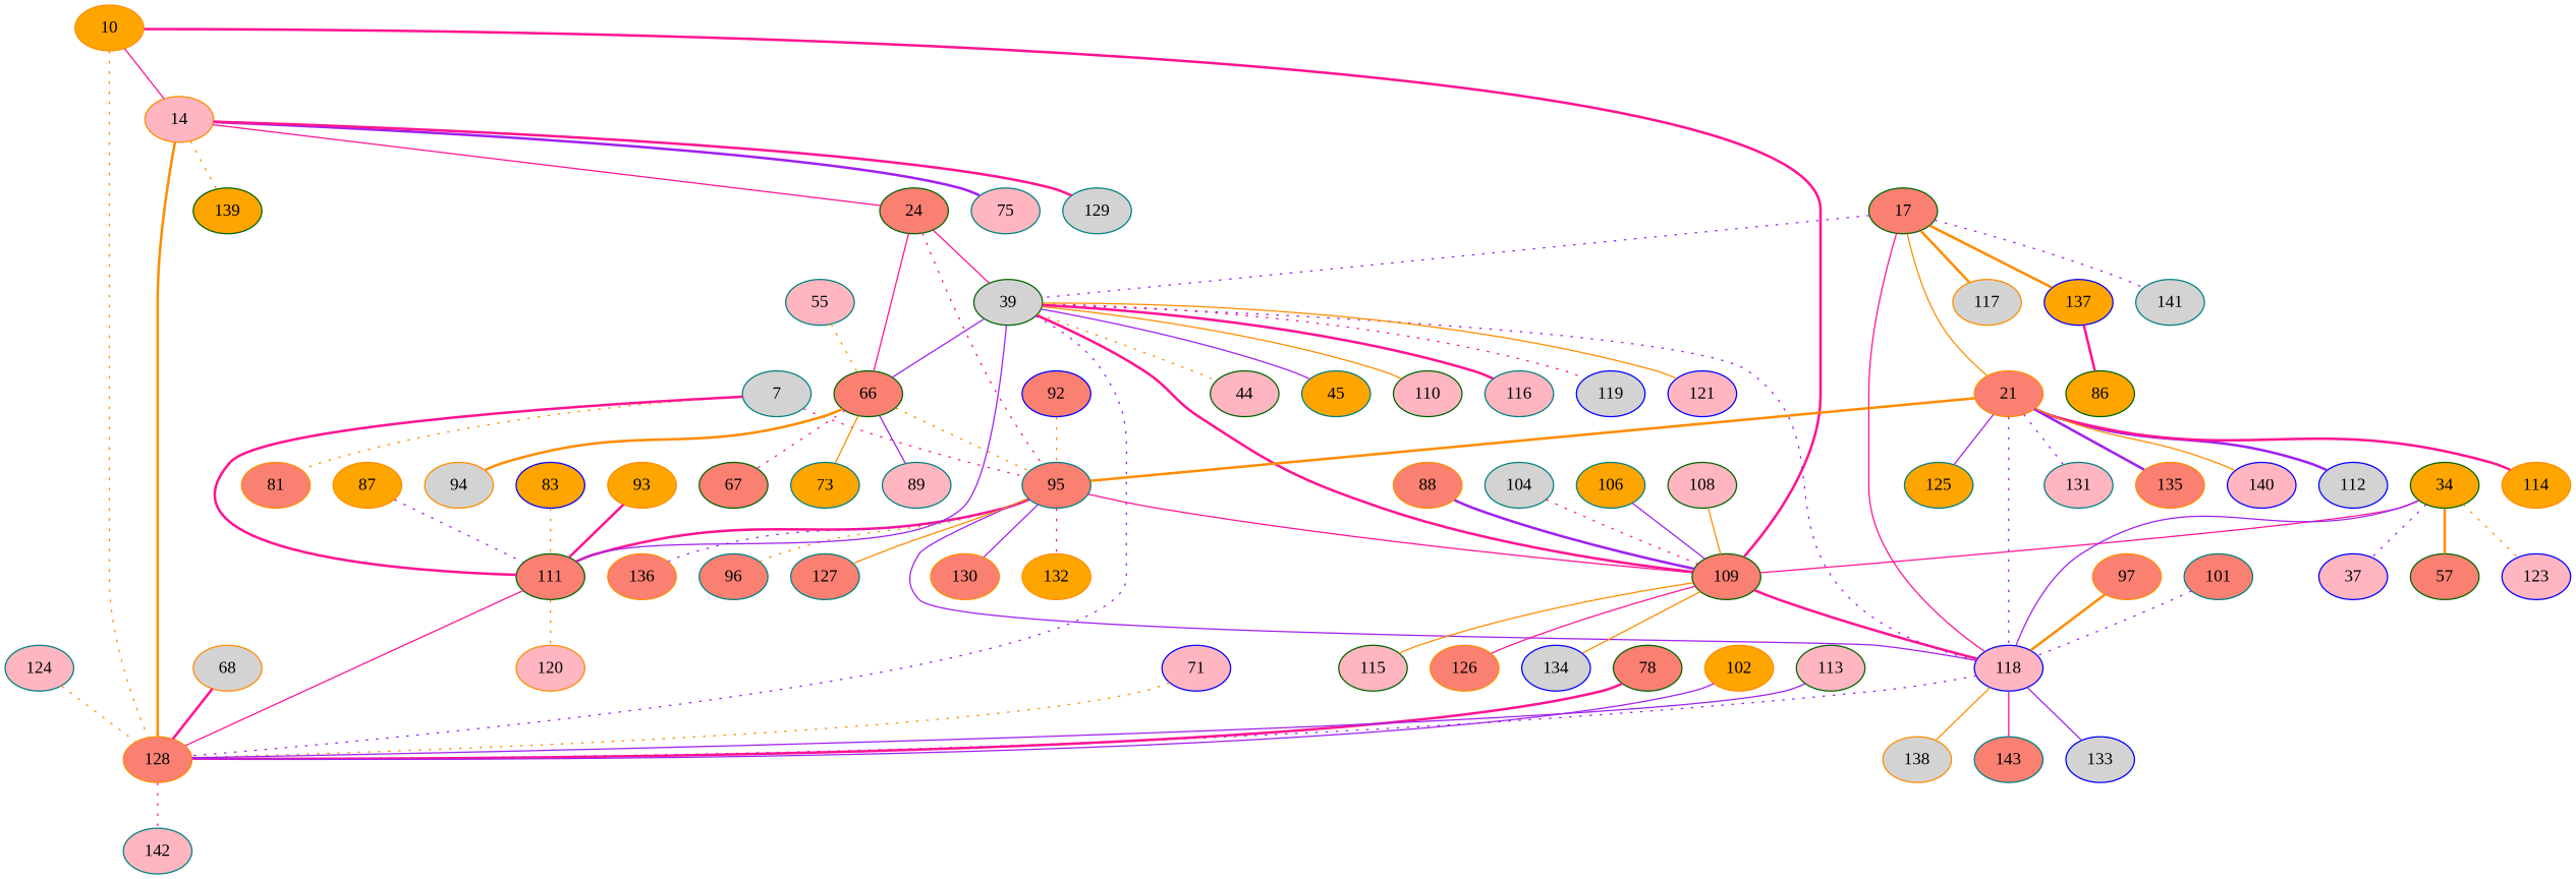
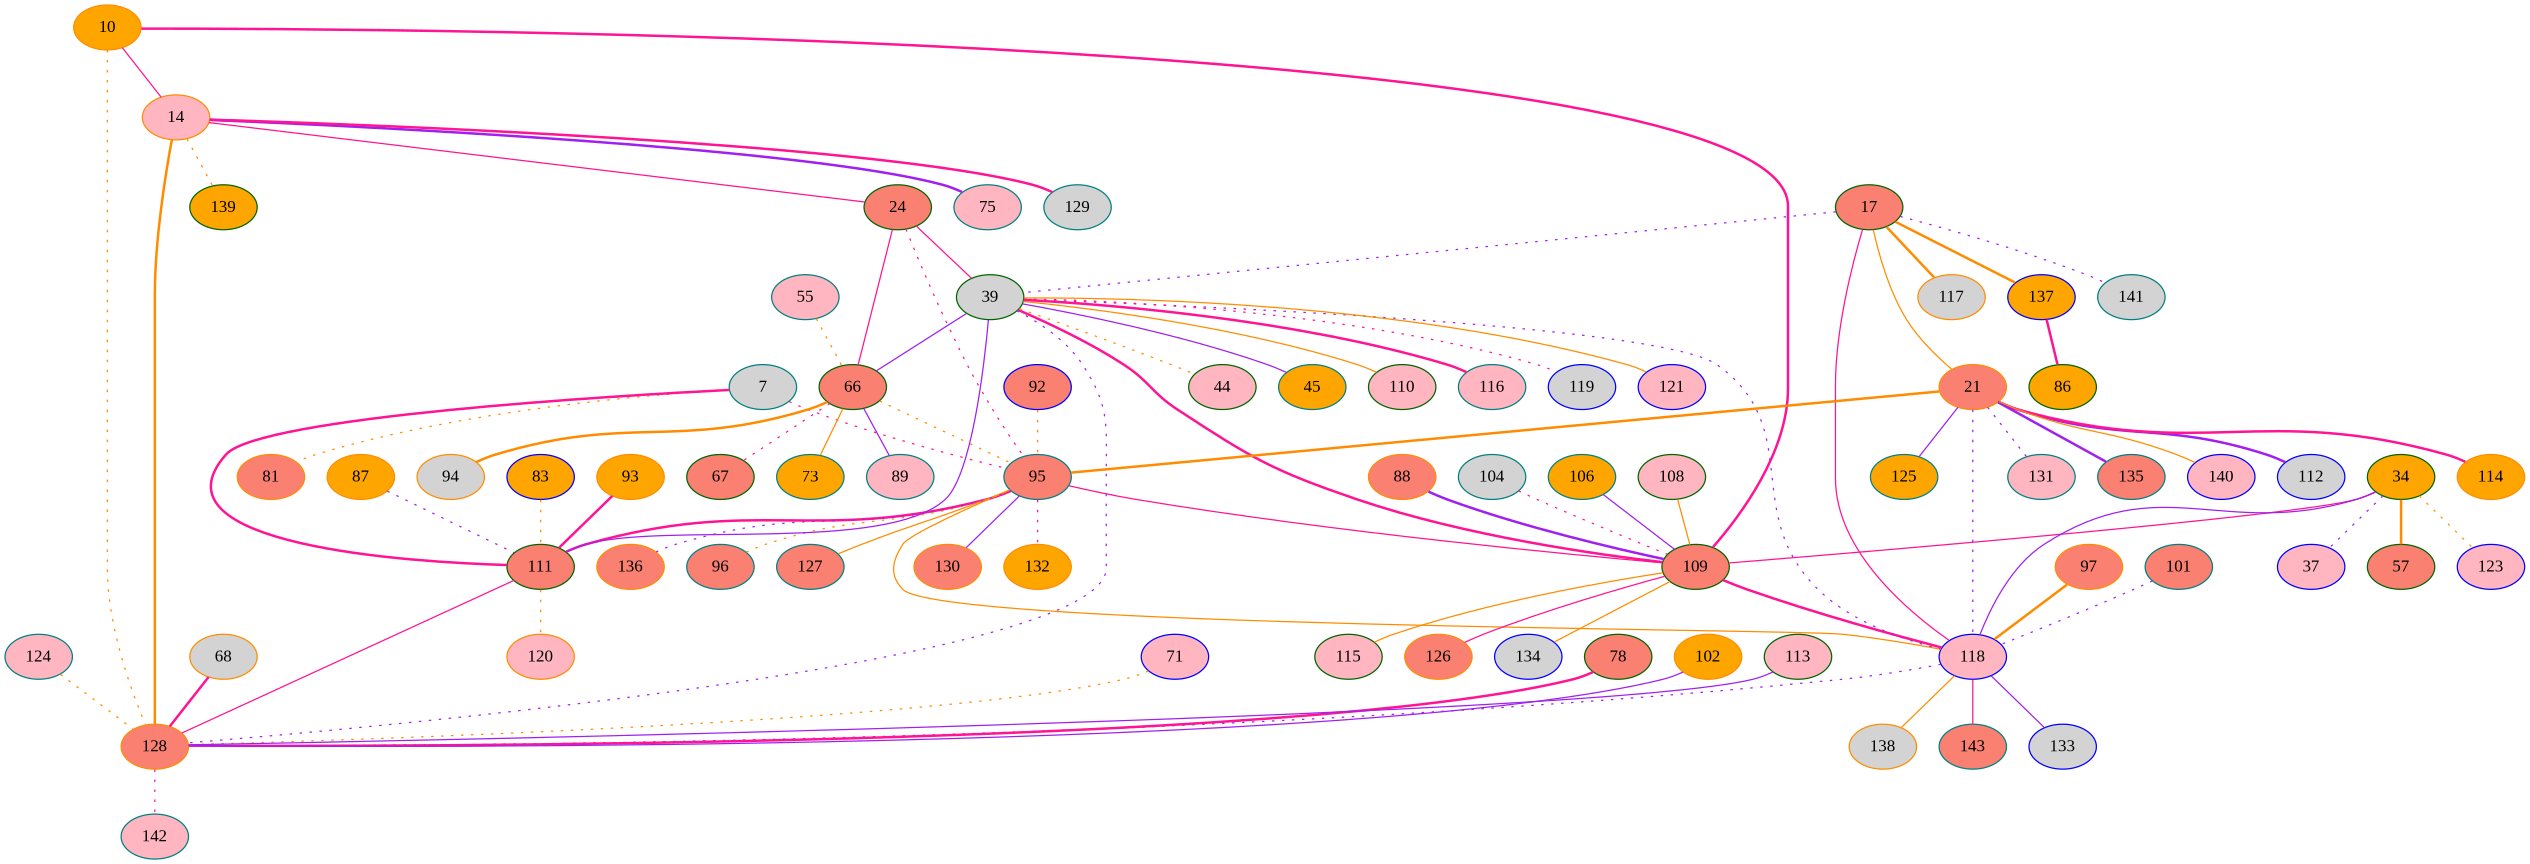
  graph {
    fontname="Liberation Serif"
    node [color=darkorange fillcolor=salmon fontname="Liberation Serif" style=filled]
    edge [color=darkorange fontname="Liberation Serif" style=solid]
    7 [color=teal fillcolor=lightgrey super="+4"]
    81
    95 [color=teal super="+5+36+49+53+60+61+80+85"]
    111 [color=darkgreen super="+69"]
    109 [color=darkgreen super="+91+35"]
    118 [color=blue fillcolor=lightpink super="+48+18+20+40+41+43+50+100+51+59+63+103+79+82+84+90"]
    96 [color=teal]
    127 [color=teal]
    130
    132 [fillcolor=orange]
    136 [super="+72"]
    128 [super="+13+46+52+74"]
    120 [fillcolor=lightpink]
    10 [fillcolor=orange super="+8"]
    14 [fillcolor=lightpink super="+11"]
    24 [color=darkgreen super="+23"]
    75 [color=teal fillcolor=lightpink]
    129 [color=teal fillcolor=lightgrey super="+107"]
    139 [color=darkgreen fillcolor=orange super="+64"]
    115 [color=darkgreen fillcolor=lightpink]
    126 [super="+122"]
    134 [color=blue fillcolor=lightgrey super="+99"]
    142 [color=teal fillcolor=lightpink]
    39 [color=darkgreen fillcolor=lightgrey super="+27"]
    66 [color=darkgreen super="+28+38"]
    17 [color=darkgreen super="+16"]
    21 [super="+19"]
    117 [fillcolor=lightgrey]
    137 [color=blue fillcolor=orange]
    141 [color=teal fillcolor=lightgrey]
    112 [color=blue fillcolor=lightgrey]
    114 [fillcolor=orange]
    125 [color=teal fillcolor=orange]
    131 [color=teal fillcolor=lightpink]
-   135
+   135 [color=teal]
    140 [color=blue fillcolor=lightpink super="+47"]
    44 [color=darkgreen fillcolor=lightpink]
    45 [color=teal fillcolor=orange]
    110 [color=darkgreen fillcolor=lightpink]
    116 [color=teal fillcolor=lightpink]
    119 [color=blue fillcolor=lightgrey]
    121 [color=blue fillcolor=lightpink]
    133 [color=blue fillcolor=lightgrey]
    138 [fillcolor=lightgrey]
    143 [color=teal]
    86 [color=darkgreen fillcolor=orange]
    67 [color=darkgreen]
    73 [color=teal fillcolor=orange]
    89 [color=teal fillcolor=lightpink]
    94 [fillcolor=lightgrey]
    34 [color=darkgreen fillcolor=orange super="+30+33"]
    37 [color=blue fillcolor=lightpink]
    57 [color=darkgreen]
    123 [color=blue fillcolor=lightpink super="+105"]
    55 [color=teal fillcolor=lightpink]
    68 [fillcolor=lightgrey]
    71 [color=blue fillcolor=lightpink]
    78 [color=darkgreen super="+76"]
    83 [color=blue fillcolor=orange]
    87 [fillcolor=orange]
    88
    92 [color=blue super="+70"]
    93 [fillcolor=orange]
    97
    101 [color=teal]
    102 [fillcolor=orange super="+77"]
    104 [color=teal fillcolor=lightgrey]
    106 [color=teal fillcolor=orange]
    108 [color=darkgreen fillcolor=lightpink]
    113 [color=darkgreen fillcolor=lightpink]
    124 [color=teal fillcolor=lightpink]
    7 -- 81 [style=dotted]
    7 -- 95 [color=deeppink style=dotted weight=6]
    7 -- 111 [color=deeppink style=bold weight=4]
    95 -- 111 [color=deeppink style=bold weight=6]
    95 -- 109 [color=deeppink weight=2]
-   95 -- 118 [color=purple]
+   95 -- 118
    95 -- 96 [style=dotted]
    95 -- 127
    95 -- 130 [color=purple]
    95 -- 132 [color=deeppink style=dotted]
    95 -- 136 [color=purple style=dotted]
    111 -- 128 [color=deeppink]
    111 -- 120 [style=dotted]
    109 -- 118 [color=deeppink style=bold]
    109 -- 115
    109 -- 126 [color=deeppink]
    109 -- 134
    118 -- 128 [color=purple style=dotted]
    118 -- 133 [color=purple]
    118 -- 138
    118 -- 143 [color=deeppink]
    128 -- 142 [color=deeppink style=dotted]
    10 -- 109 [color=deeppink style=bold]
    10 -- 128 [style=dotted weight=6]
    10 -- 14 [color=deeppink weight=4]
    14 -- 128 [style=bold weight=6]
    14 -- 24 [color=deeppink]
    14 -- 75 [color=purple style=bold]
    14 -- 129 [color=deeppink style=bold]
    14 -- 139 [style=dotted]
    24 -- 95 [color=deeppink style=dotted]
    24 -- 39 [color=deeppink weight=6]
    24 -- 66 [color=deeppink weight=4]
    39 -- 111 [color=purple]
    39 -- 109 [color=deeppink style=bold weight=2]
    39 -- 118 [color=purple style=dotted]
    39 -- 128 [color=purple style=dotted weight=2]
    39 -- 66 [color=purple weight=6]
    39 -- 44 [style=dotted]
    39 -- 45 [color=purple]
    39 -- 110
    39 -- 116 [color=deeppink style=bold]
    39 -- 119 [color=deeppink style=dotted]
    39 -- 121
    66 -- 95 [style=dotted]
    66 -- 67 [color=deeppink style=dotted]
    66 -- 73
    66 -- 89 [color=purple]
    66 -- 94 [style=bold]
    17 -- 118 [color=deeppink weight=6]
    17 -- 39 [color=purple style=dotted]
    17 -- 21 [weight=4]
    17 -- 117 [style=bold]
    17 -- 137 [style=bold]
    17 -- 141 [color=purple style=dotted]
    21 -- 95 [style=bold weight=2]
    21 -- 118 [color=purple style=dotted weight=7]
    21 -- 112 [color=purple style=bold]
    21 -- 114 [color=deeppink style=bold]
    21 -- 125 [color=purple]
    21 -- 131 [color=purple style=dotted]
    21 -- 135 [color=purple style=bold]
    21 -- 140
    137 -- 86 [color=deeppink style=bold]
    34 -- 109 [color=deeppink weight=12]
    34 -- 118 [color=purple weight=2]
    34 -- 37 [color=purple style=dotted]
    34 -- 57 [style=bold]
    34 -- 123 [style=dotted]
    55 -- 66 [style=dotted]
    68 -- 128 [color=deeppink style=bold]
    71 -- 128 [style=dotted]
    78 -- 128 [color=deeppink style=bold]
    83 -- 111 [style=dotted]
    87 -- 111 [color=purple style=dotted]
    88 -- 109 [color=purple style=bold]
    92 -- 95 [style=dotted]
    93 -- 111 [color=deeppink style=bold]
    97 -- 118 [style=bold]
    101 -- 118 [color=purple style=dotted]
    102 -- 128 [color=purple]
    104 -- 109 [color=deeppink style=dotted]
    106 -- 109 [color=purple]
    108 -- 109
    113 -- 128 [color=purple]
    124 -- 128 [style=dotted]
  }
